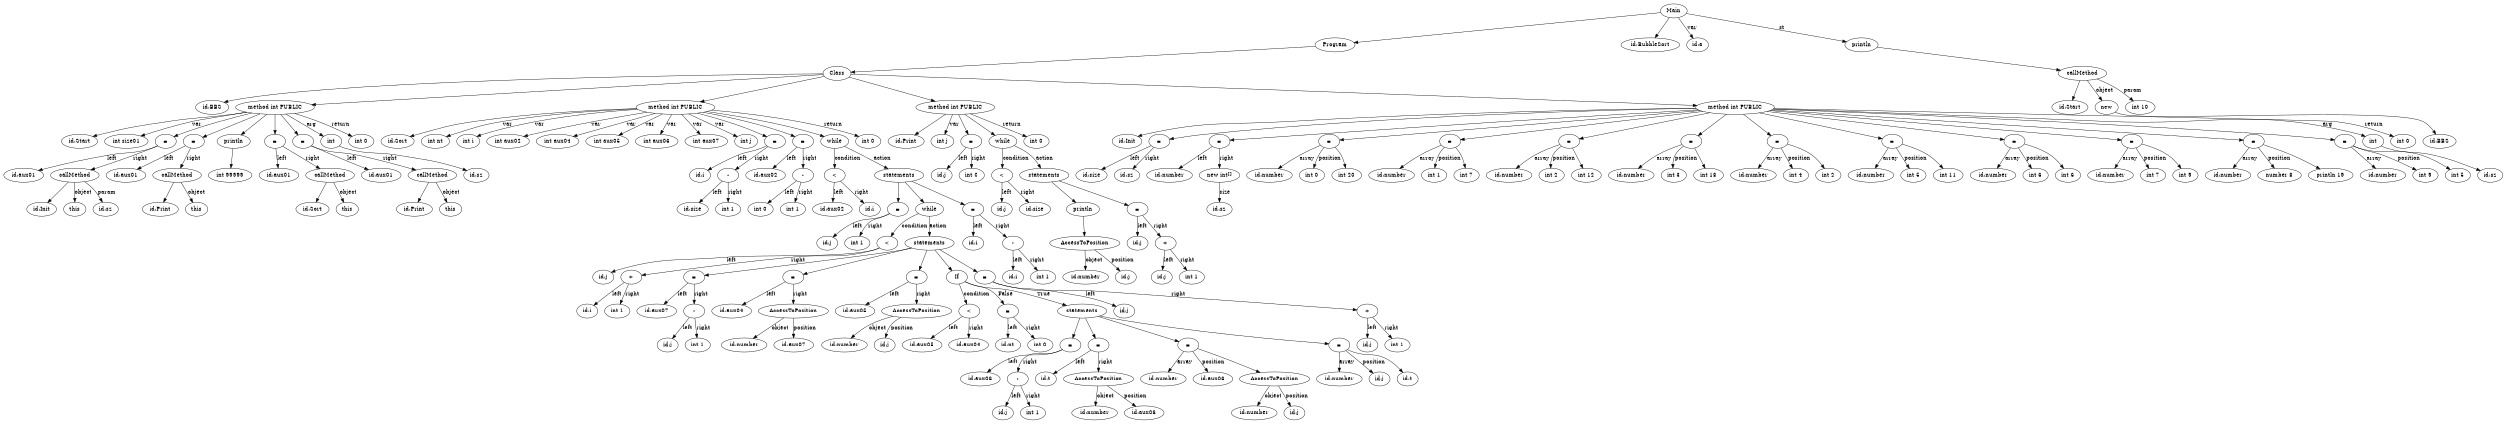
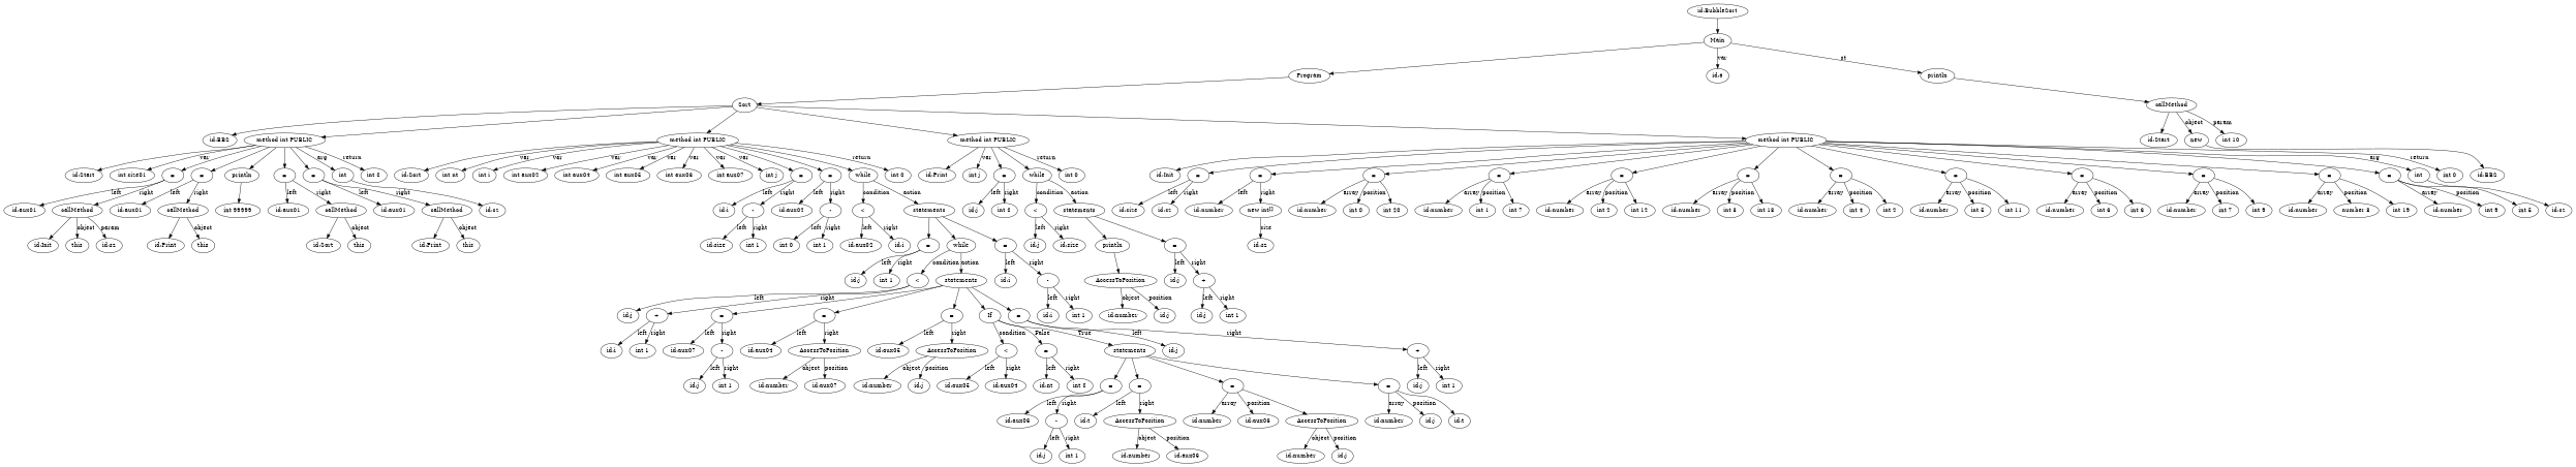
  digraph {
    n1 [label=Program]
-   n2 [label=Class]
+   n2 [label=Sort]
    n3 [label=Main]
    n4 [label="id:BubbleSort"]
    n5 [label="id:a"]
    n6 [label=println]
    n7 [label="id:BBS"]
    n8 [label="method int PUBLIC"]
    n9 [label="method int PUBLIC"]
    n10 [label="method int PUBLIC"]
    n11 [label="method int PUBLIC"]
    n12 [label=callMethod]
    n13 [label="id:Start"]
    n14 [label=new]
    n15 [label="int 10"]
    n16 [label="id:BBS"]
    n17 [label="id:Start"]
    n18 [label="int size01"]
    n19 [label="="]
    n20 [label="="]
    n21 [label=println]
    n22 [label="="]
    n23 [label="="]
    n24 [label=int]
    n25 [label="int 0"]
    n26 [label="id:Sort"]
    n27 [label="int nt"]
    n28 [label="int i"]
    n29 [label="int aux02"]
    n30 [label="int aux04"]
    n31 [label="int aux05"]
    n32 [label="int aux06"]
    n33 [label="int aux07"]
    n34 [label="int j"]
    n35 [label="="]
    n36 [label="="]
    n37 [label=while]
    n38 [label="int 0"]
    n39 [label="id:Print"]
    n40 [label="int j"]
    n41 [label="="]
    n42 [label=while]
    n43 [label="int 0"]
    n44 [label="id:Init"]
    n45 [label="="]
    n46 [label="="]
    n47 [label="="]
    n48 [label="="]
    n49 [label="="]
    n50 [label="="]
    n51 [label="="]
    n52 [label="="]
    n53 [label="="]
    n54 [label="="]
    n55 [label="="]
    n56 [label="="]
    n57 [label=int]
    n58 [label="int 0"]
    n59 [label="id:aux01"]
    n60 [label=callMethod]
    n61 [label="id:aux01"]
    n62 [label=callMethod]
    n63 [label="int 99999"]
    n64 [label="id:aux01"]
    n65 [label=callMethod]
    n66 [label="id:aux01"]
    n67 [label=callMethod]
    n68 [label="id:sz"]
    n69 [label="id:Init"]
    n70 [label=this]
    n71 [label="id:sz"]
    n72 [label="id:Print"]
    n73 [label=this]
    n74 [label="id:Sort"]
    n75 [label=this]
    n76 [label="id:Print"]
    n77 [label=this]
    n78 [label="id:i"]
    n79 [label="-"]
    n80 [label="id:aux02"]
    n81 [label="-"]
    n82 [label="<"]
    n83 [label=statements]
    n84 [label="id:size"]
    n85 [label="int 1"]
    n86 [label="int 0"]
    n87 [label="int 1"]
    n88 [label="id:aux02"]
    n89 [label="id:i"]
    n90 [label="="]
    n91 [label=while]
    n92 [label="="]
    n93 [label="id:j"]
    n94 [label="int 1"]
    n95 [label="<"]
    n96 [label=statements]
    n97 [label="id:i"]
    n98 [label="-"]
    n99 [label="id:j"]
    n100 [label="+"]
    n101 [label="="]
    n102 [label="="]
    n103 [label="="]
    n104 [label=If]
    n105 [label="="]
    n106 [label="id:i"]
    n107 [label="int 1"]
    n108 [label="id:aux07"]
    n109 [label="-"]
    n110 [label="id:aux04"]
    n111 [label=AccessToPosition]
    n112 [label="id:aux05"]
    n113 [label=AccessToPosition]
    n114 [label="<"]
    n115 [label="="]
    n116 [label=statements]
    n117 [label="id:j"]
    n118 [label="+"]
    n119 [label="id:j"]
    n120 [label="int 1"]
    n121 [label="id:number"]
    n122 [label="id:aux07"]
    n123 [label="id:number"]
    n124 [label="id:j"]
    n125 [label="id:aux05"]
    n126 [label="id:aux04"]
    n127 [label="id:nt"]
    n128 [label="int 0"]
    n129 [label="="]
    n130 [label="="]
    n131 [label="="]
    n132 [label="="]
    n133 [label="id:aux06"]
    n134 [label="-"]
    n135 [label="id:t"]
    n136 [label=AccessToPosition]
    n137 [label="id:number"]
    n138 [label="id:aux06"]
    n139 [label=AccessToPosition]
    n140 [label="id:number"]
    n141 [label="id:j"]
    n142 [label="id:t"]
    n143 [label="id:j"]
    n144 [label="int 1"]
    n145 [label="id:number"]
    n146 [label="id:aux06"]
    n147 [label="id:number"]
    n148 [label="id:j"]
    n149 [label="id:j"]
    n150 [label="int 1"]
    n151 [label="id:i"]
    n152 [label="int 1"]
    n153 [label="id:j"]
    n154 [label="int 0"]
    n155 [label="<"]
    n156 [label=statements]
    n157 [label="id:j"]
    n158 [label="id:size"]
    n159 [label=println]
    n160 [label="="]
    n161 [label=AccessToPosition]
    n162 [label="id:j"]
    n163 [label="+"]
    n164 [label="id:number"]
    n165 [label="id:j"]
    n166 [label="id:j"]
    n167 [label="int 1"]
    n168 [label="id:size"]
    n169 [label="id:sz"]
    n170 [label="id:number"]
    n171 [label="new int[]"]
    n172 [label="id:number"]
    n173 [label="int 0"]
    n174 [label="int 20"]
    n175 [label="id:number"]
    n176 [label="int 1"]
    n177 [label="int 7"]
    n178 [label="id:number"]
    n179 [label="int 2"]
    n180 [label="int 12"]
    n181 [label="id:number"]
    n182 [label="int 3"]
    n183 [label="int 18"]
    n184 [label="id:number"]
    n185 [label="int 4"]
    n186 [label="int 2"]
    n187 [label="id:number"]
    n188 [label="int 5"]
    n189 [label="int 11"]
    n190 [label="id:number"]
    n191 [label="int 6"]
    n192 [label="int 6"]
    n193 [label="id:number"]
    n194 [label="int 7"]
    n195 [label="int 9"]
    n196 [label="id:number"]
    n197 [label="number 8"]
-   n198 [label="println 19"]
+   n198 [label="int 19"]
    n199 [label="id:number"]
    n200 [label="int 9"]
    n201 [label="int 5"]
    n202 [label="id:sz"]
    n203 [label="id:sz"]
    n1 -> n2
    n2 -> n7
    n2 -> n8
    n2 -> n9
    n2 -> n10
    n2 -> n11
    n3 -> n1
-   n3 -> n4
+   n4 -> n3
    n3 -> n5 [label=var]
    n3 -> n6 [label=st]
    n6 -> n12
    n8 -> n17
    n8 -> n18 [label=var]
    n8 -> n19
    n8 -> n20
    n8 -> n21
    n8 -> n22
    n8 -> n23
    n8 -> n24 [label=arg]
    n8 -> n25 [label=return]
    n9 -> n26
    n9 -> n27 [label=var]
    n9 -> n28 [label=var]
    n9 -> n29 [label=var]
    n9 -> n30 [label=var]
    n9 -> n31 [label=var]
    n9 -> n32 [label=var]
    n9 -> n33 [label=var]
    n9 -> n34 [label=var]
    n9 -> n35
    n9 -> n36
    n9 -> n37
    n9 -> n38 [label=return]
    n10 -> n39
    n10 -> n40 [label=var]
    n10 -> n41
    n10 -> n42
    n10 -> n43 [label=return]
    n11 -> n44
    n11 -> n45
    n11 -> n46
    n11 -> n47
    n11 -> n48
    n11 -> n49
    n11 -> n50
    n11 -> n51
    n11 -> n52
    n11 -> n53
    n11 -> n54
    n11 -> n55
    n11 -> n56
    n11 -> n57 [label=arg]
    n11 -> n58 [label=return]
    n12 -> n13
    n12 -> n14 [label=object]
    n12 -> n15 [label=param]
    n14 -> n16
    n19 -> n59 [label=left]
    n19 -> n60 [label=right]
    n20 -> n61 [label=left]
    n20 -> n62 [label=right]
    n21 -> n63
    n22 -> n64 [label=left]
    n22 -> n65 [label=right]
    n23 -> n66 [label=left]
    n23 -> n67 [label=right]
    n24 -> n68
    n35 -> n78 [label=left]
    n35 -> n79 [label=right]
    n36 -> n80 [label=left]
    n36 -> n81 [label=right]
    n37 -> n82 [label=condition]
    n37 -> n83 [label=action]
    n41 -> n153 [label=left]
    n41 -> n154 [label=right]
    n42 -> n155 [label=condition]
    n42 -> n156 [label=action]
    n45 -> n168 [label=left]
    n45 -> n169 [label=right]
    n46 -> n170 [label=left]
    n46 -> n171 [label=right]
    n47 -> n172 [label=array]
    n47 -> n173 [label=position]
    n47 -> n174
    n48 -> n175 [label=array]
    n48 -> n176 [label=position]
    n48 -> n177
    n49 -> n178 [label=array]
    n49 -> n179 [label=position]
    n49 -> n180
    n50 -> n181 [label=array]
    n50 -> n182 [label=position]
    n50 -> n183
    n51 -> n184 [label=array]
    n51 -> n185 [label=position]
    n51 -> n186
    n52 -> n187 [label=array]
    n52 -> n188 [label=position]
    n52 -> n189
    n53 -> n190 [label=array]
    n53 -> n191 [label=position]
    n53 -> n192
    n54 -> n193 [label=array]
    n54 -> n194 [label=position]
    n54 -> n195
    n55 -> n196 [label=array]
    n55 -> n197 [label=position]
    n55 -> n198
    n56 -> n199 [label=array]
    n56 -> n200 [label=position]
    n56 -> n201
    n57 -> n202
    n60 -> n69
    n60 -> n70 [label=object]
    n60 -> n71 [label=param]
    n62 -> n72
    n62 -> n73 [label=object]
    n65 -> n74
    n65 -> n75 [label=object]
    n67 -> n76
    n67 -> n77 [label=object]
    n79 -> n84 [label=left]
    n79 -> n85 [label=right]
    n81 -> n86 [label=left]
    n81 -> n87 [label=right]
    n82 -> n88 [label=left]
    n82 -> n89 [label=right]
    n83 -> n90
    n83 -> n91
    n83 -> n92
    n90 -> n93 [label=left]
    n90 -> n94 [label=right]
    n91 -> n95 [label=condition]
    n91 -> n96 [label=action]
    n92 -> n97 [label=left]
    n92 -> n98 [label=right]
    n95 -> n99 [label=left]
    n95 -> n100 [label=right]
    n96 -> n101
    n96 -> n102
    n96 -> n103
    n96 -> n104
    n96 -> n105
    n98 -> n151 [label=left]
    n98 -> n152 [label=right]
    n100 -> n106 [label=left]
    n100 -> n107 [label=right]
    n101 -> n108 [label=left]
    n101 -> n109 [label=right]
    n102 -> n110 [label=left]
    n102 -> n111 [label=right]
    n103 -> n112 [label=left]
    n103 -> n113 [label=right]
    n104 -> n114 [label=condition]
    n104 -> n115 [label=False]
    n104 -> n116 [label=True]
    n105 -> n117 [label=left]
    n105 -> n118 [label=right]
    n109 -> n119 [label=left]
    n109 -> n120 [label=right]
    n111 -> n121 [label=object]
    n111 -> n122 [label=position]
    n113 -> n123 [label=object]
    n113 -> n124 [label=position]
    n114 -> n125 [label=left]
    n114 -> n126 [label=right]
    n115 -> n127 [label=left]
    n115 -> n128 [label=right]
    n116 -> n129
    n116 -> n130
    n116 -> n131
    n116 -> n132
    n118 -> n149 [label=left]
    n118 -> n150 [label=right]
    n129 -> n133 [label=left]
    n129 -> n134 [label=right]
    n130 -> n135 [label=left]
    n130 -> n136 [label=right]
    n131 -> n137 [label=array]
    n131 -> n138 [label=position]
    n131 -> n139
    n132 -> n140 [label=array]
    n132 -> n141 [label=position]
    n132 -> n142
    n134 -> n143 [label=left]
    n134 -> n144 [label=right]
    n136 -> n145 [label=object]
    n136 -> n146 [label=position]
    n139 -> n147 [label=object]
    n139 -> n148 [label=position]
    n155 -> n157 [label=left]
    n155 -> n158 [label=right]
    n156 -> n159
    n156 -> n160
    n159 -> n161
    n160 -> n162 [label=left]
    n160 -> n163 [label=right]
    n161 -> n164 [label=object]
    n161 -> n165 [label=position]
    n163 -> n166 [label=left]
    n163 -> n167 [label=right]
    n171 -> n203 [label=size]
  }
